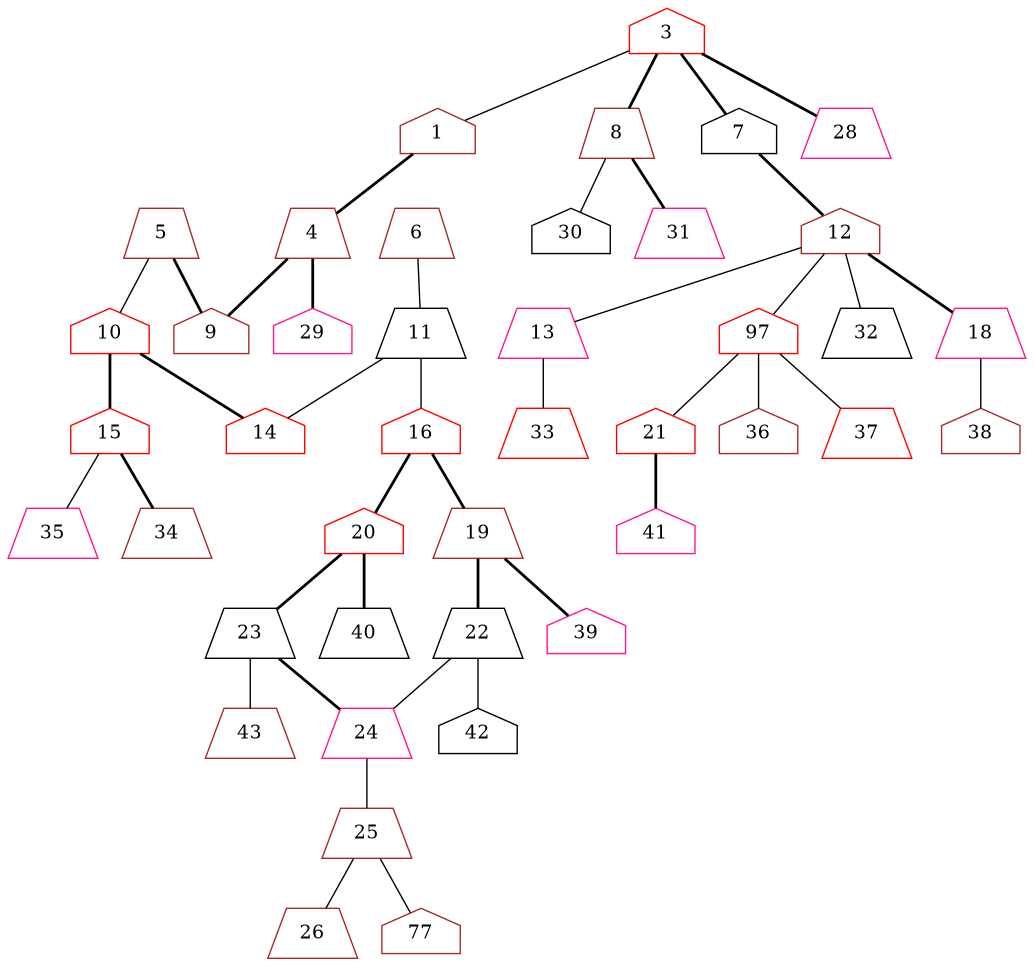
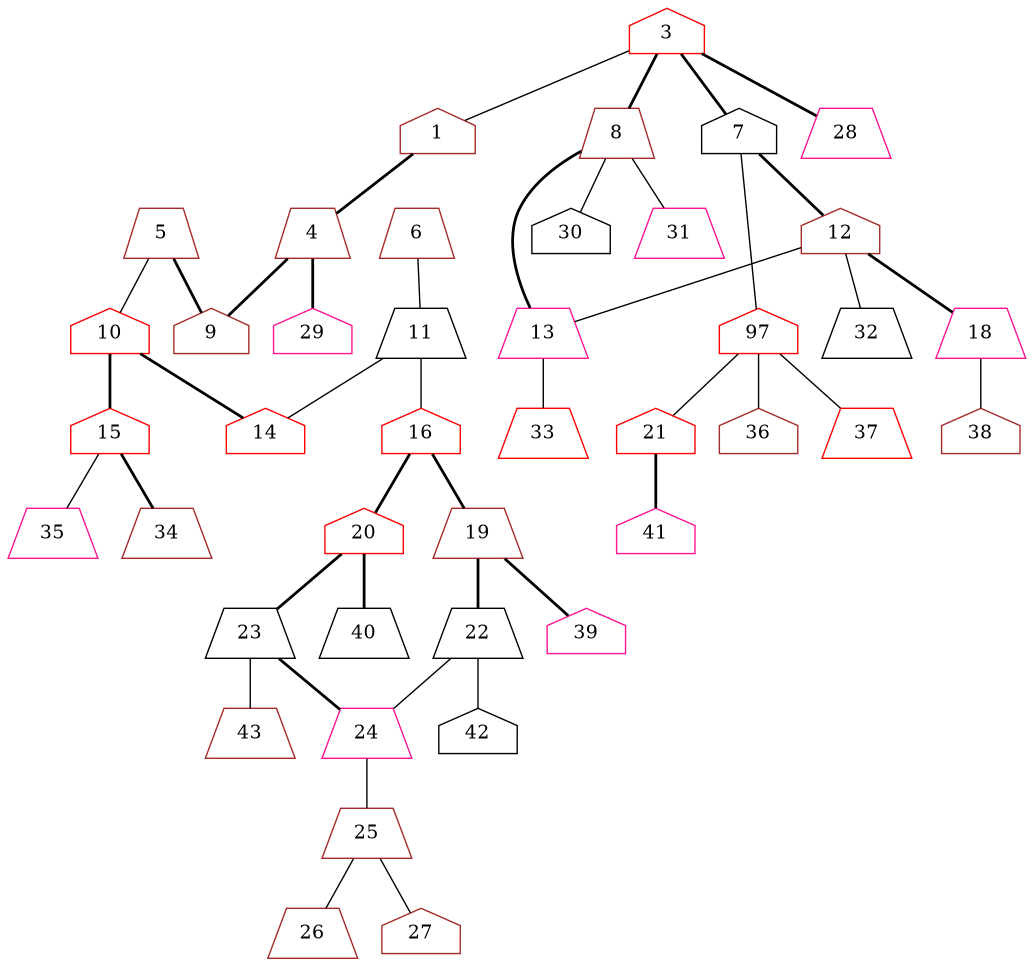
  graph {
    fontname="DejaVu Serif"
    node [chem=H color=brown fontname="DejaVu Serif" shape=trapezium]
    edge [fontname="DejaVu Serif" style=bold valence=1]
    1 [chem=N shape=house]
    4 [chem=C]
    9 [chem=N shape=house]
    29 [color=deeppink shape=house]
    5 [chem=C]
    10 [chem=C color=red shape=house]
    6 [chem=N]
    11 [chem=C color=black]
    14 [chem=N color=red shape=house]
    15 [chem=N color=red shape=house]
    16 [chem=C color=red shape=house]
    3 [chem=C color=red shape=house]
    7 [chem=O color=black shape=house]
    8 [chem=C]
    28 [color=deeppink]
    12 [chem=C shape=house]
    13 [chem=C color=deeppink]
    30 [color=black shape=house]
    31 [color=deeppink]
    n20 [chem=C color=red label=97 shape=house]
    32 [color=black]
    18 [chem=O color=deeppink]
    33 [color=red]
    34
    35 [color=deeppink]
    19 [chem=C]
    20 [chem=C color=red shape=house]
    21 [chem=O color=red shape=house]
    36 [shape=house]
    37 [color=red]
    38 [shape=house]
    22 [chem=C color=black]
    39 [color=deeppink shape=house]
    23 [chem=C color=black]
    40 [color=black]
    41 [color=deeppink shape=house]
    24 [chem=C color=deeppink]
    42 [color=black shape=house]
    43
    25 [chem=N]
    26 [chem=O]
-   27 [chem=O shape=house label=77]
+   27 [chem=O shape=house]
    1 -- 4
    4 -- 9 [valence=2]
    4 -- 29
    5 -- 9
    5 -- 10 [style=solid]
    10 -- 14 [valence=2]
    10 -- 15
    6 -- 11 [style=solid valence=2]
    11 -- 14 [style=solid]
    11 -- 16 [style=solid]
    15 -- 34
    15 -- 35 [style=solid]
    16 -- 19
    16 -- 20 [valence=2]
    3 -- 1 [style=solid]
    3 -- 7
    3 -- 8
    3 -- 28
    7 -- 12
+   8 -- 13
    8 -- 30 [style=solid]
-   8 -- 31
+   8 -- 31 [style=solid]
    12 -- 13 [style=solid]
-   12 -- n20 [style=solid]
+   7 -- n20 [style=solid]
    12 -- 32 [style=solid]
    12 -- 18
    13 -- 33 [style=solid]
    n20 -- 21 [style=solid]
    n20 -- 36 [style=solid]
    n20 -- 37 [style=solid]
    18 -- 38 [style=solid]
    19 -- 22 [valence=2]
    19 -- 39
    20 -- 23
    20 -- 40
    21 -- 41
    22 -- 24 [style=solid]
    22 -- 42 [style=solid]
    23 -- 24 [valence=2]
    23 -- 43 [style=solid]
    24 -- 25 [style=solid]
    25 -- 26 [style=solid valence=2]
    25 -- 27 [style=solid]
  }
